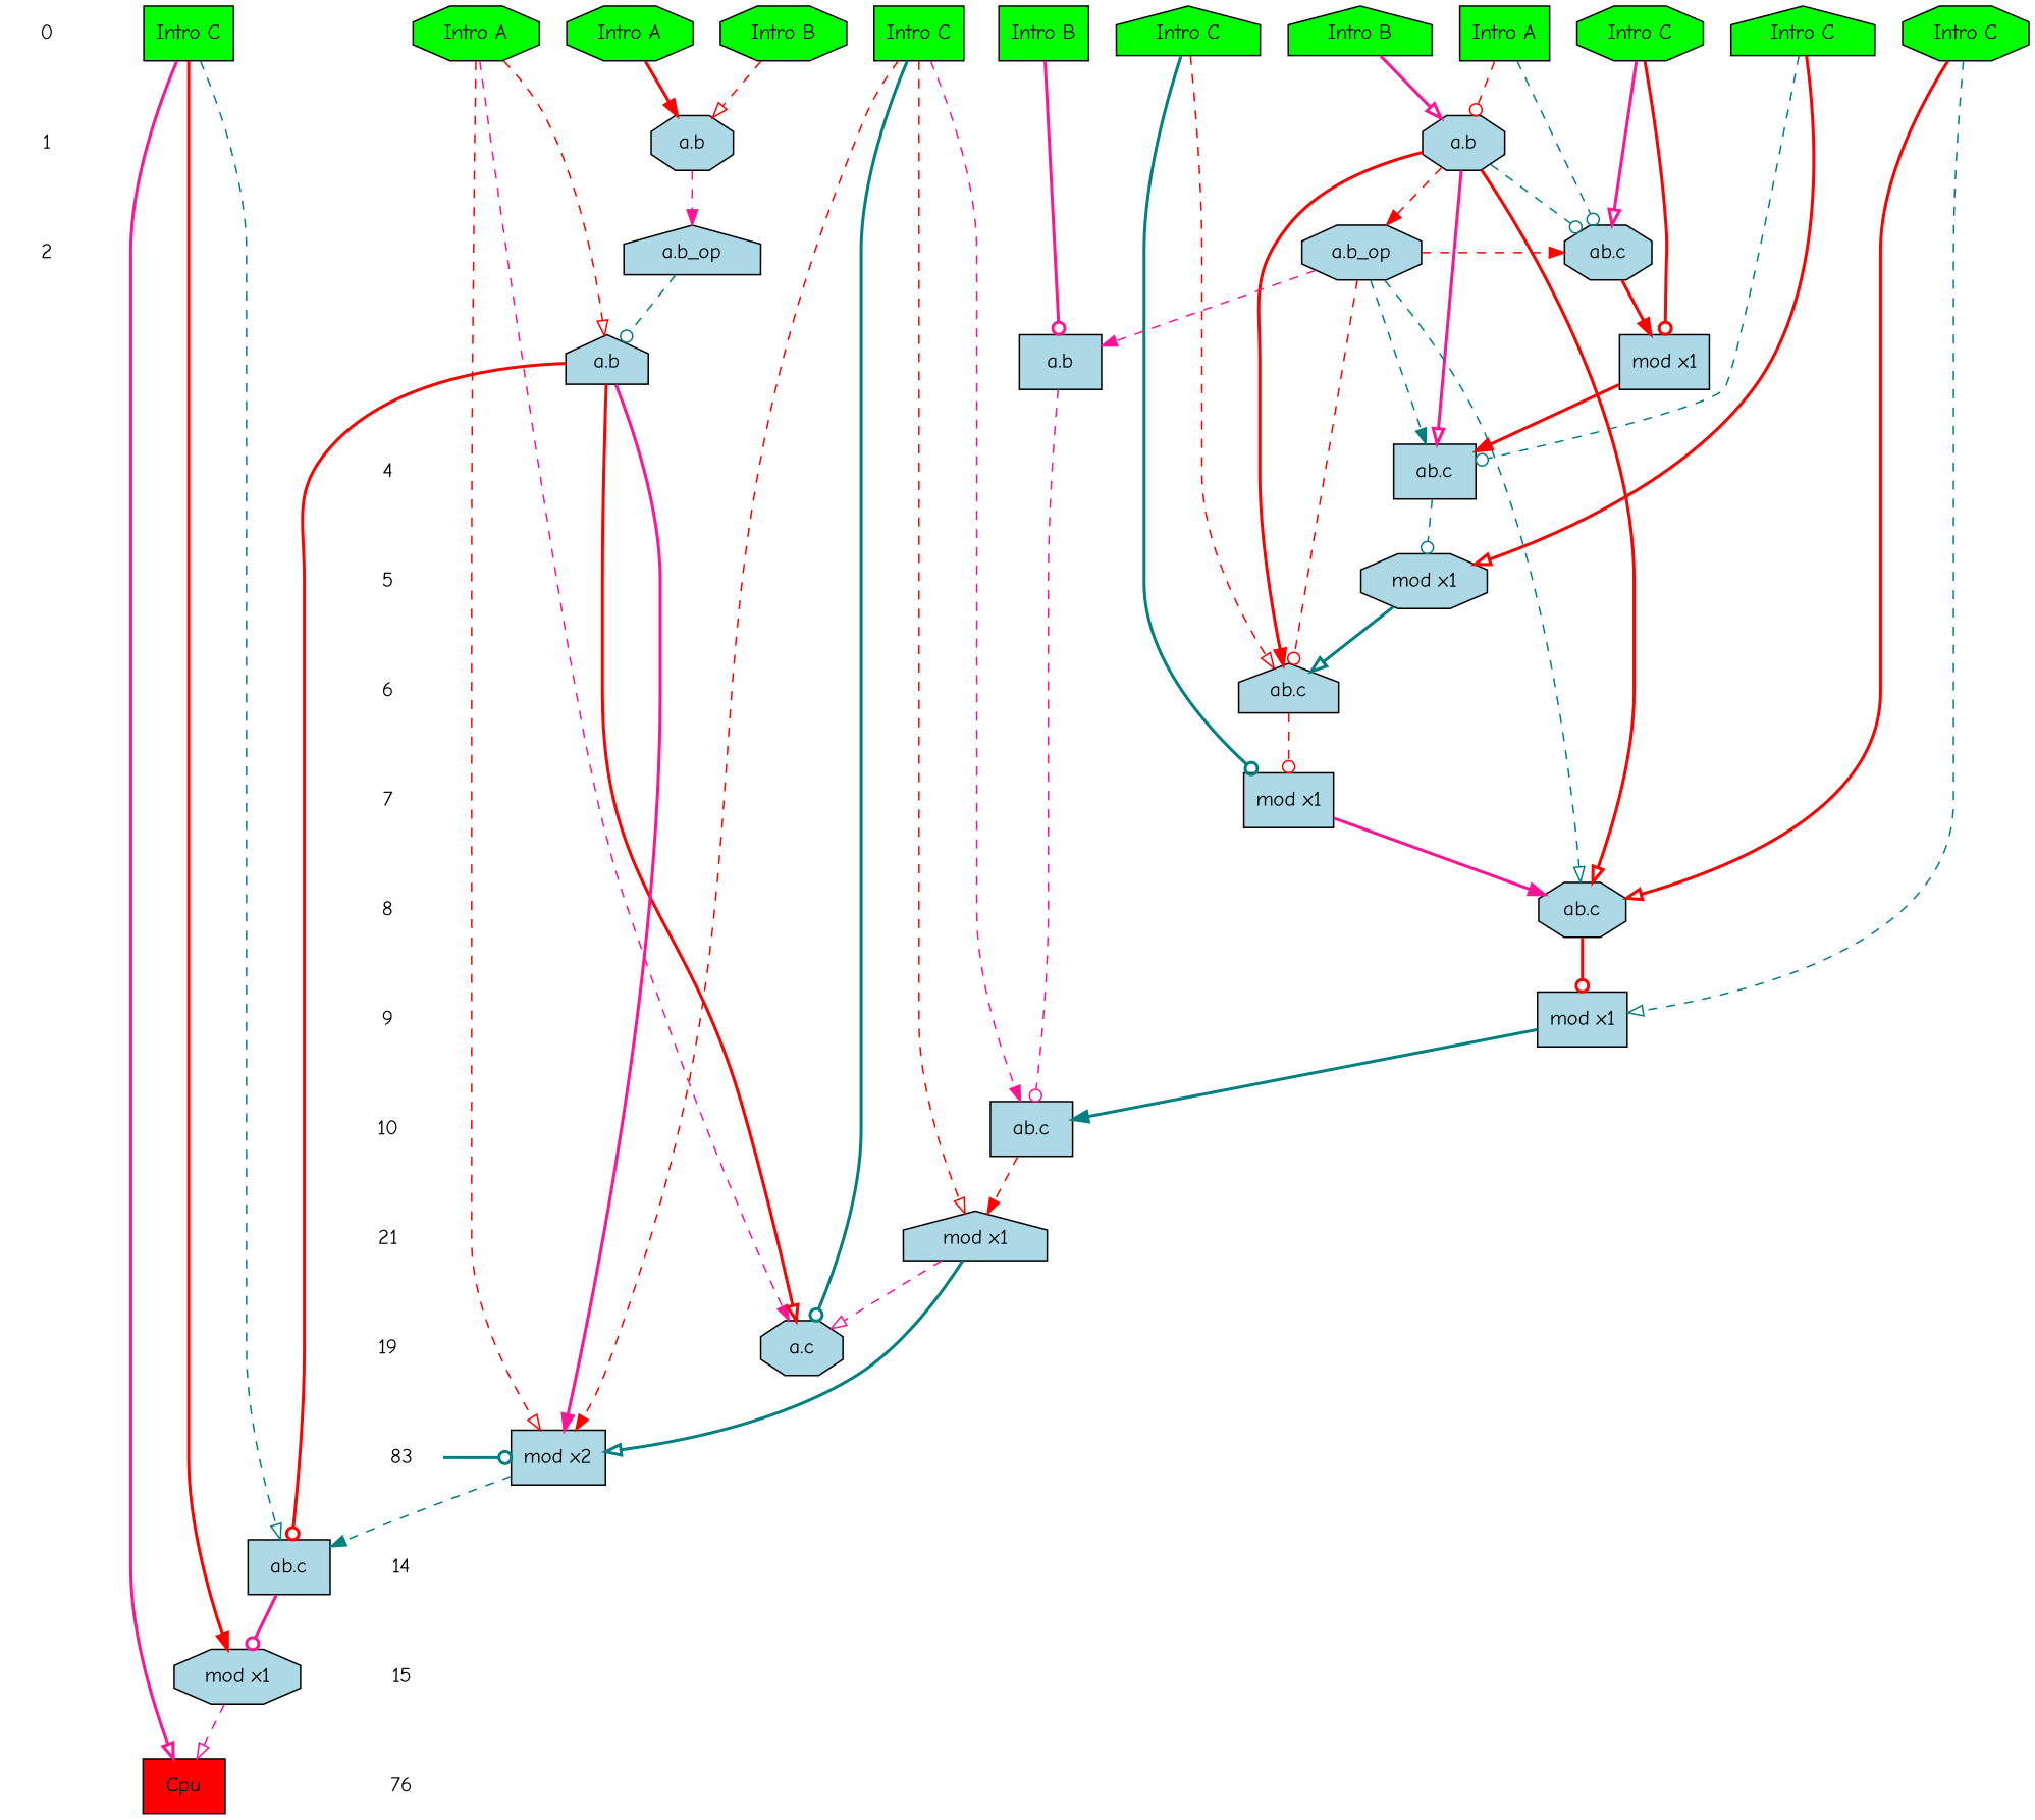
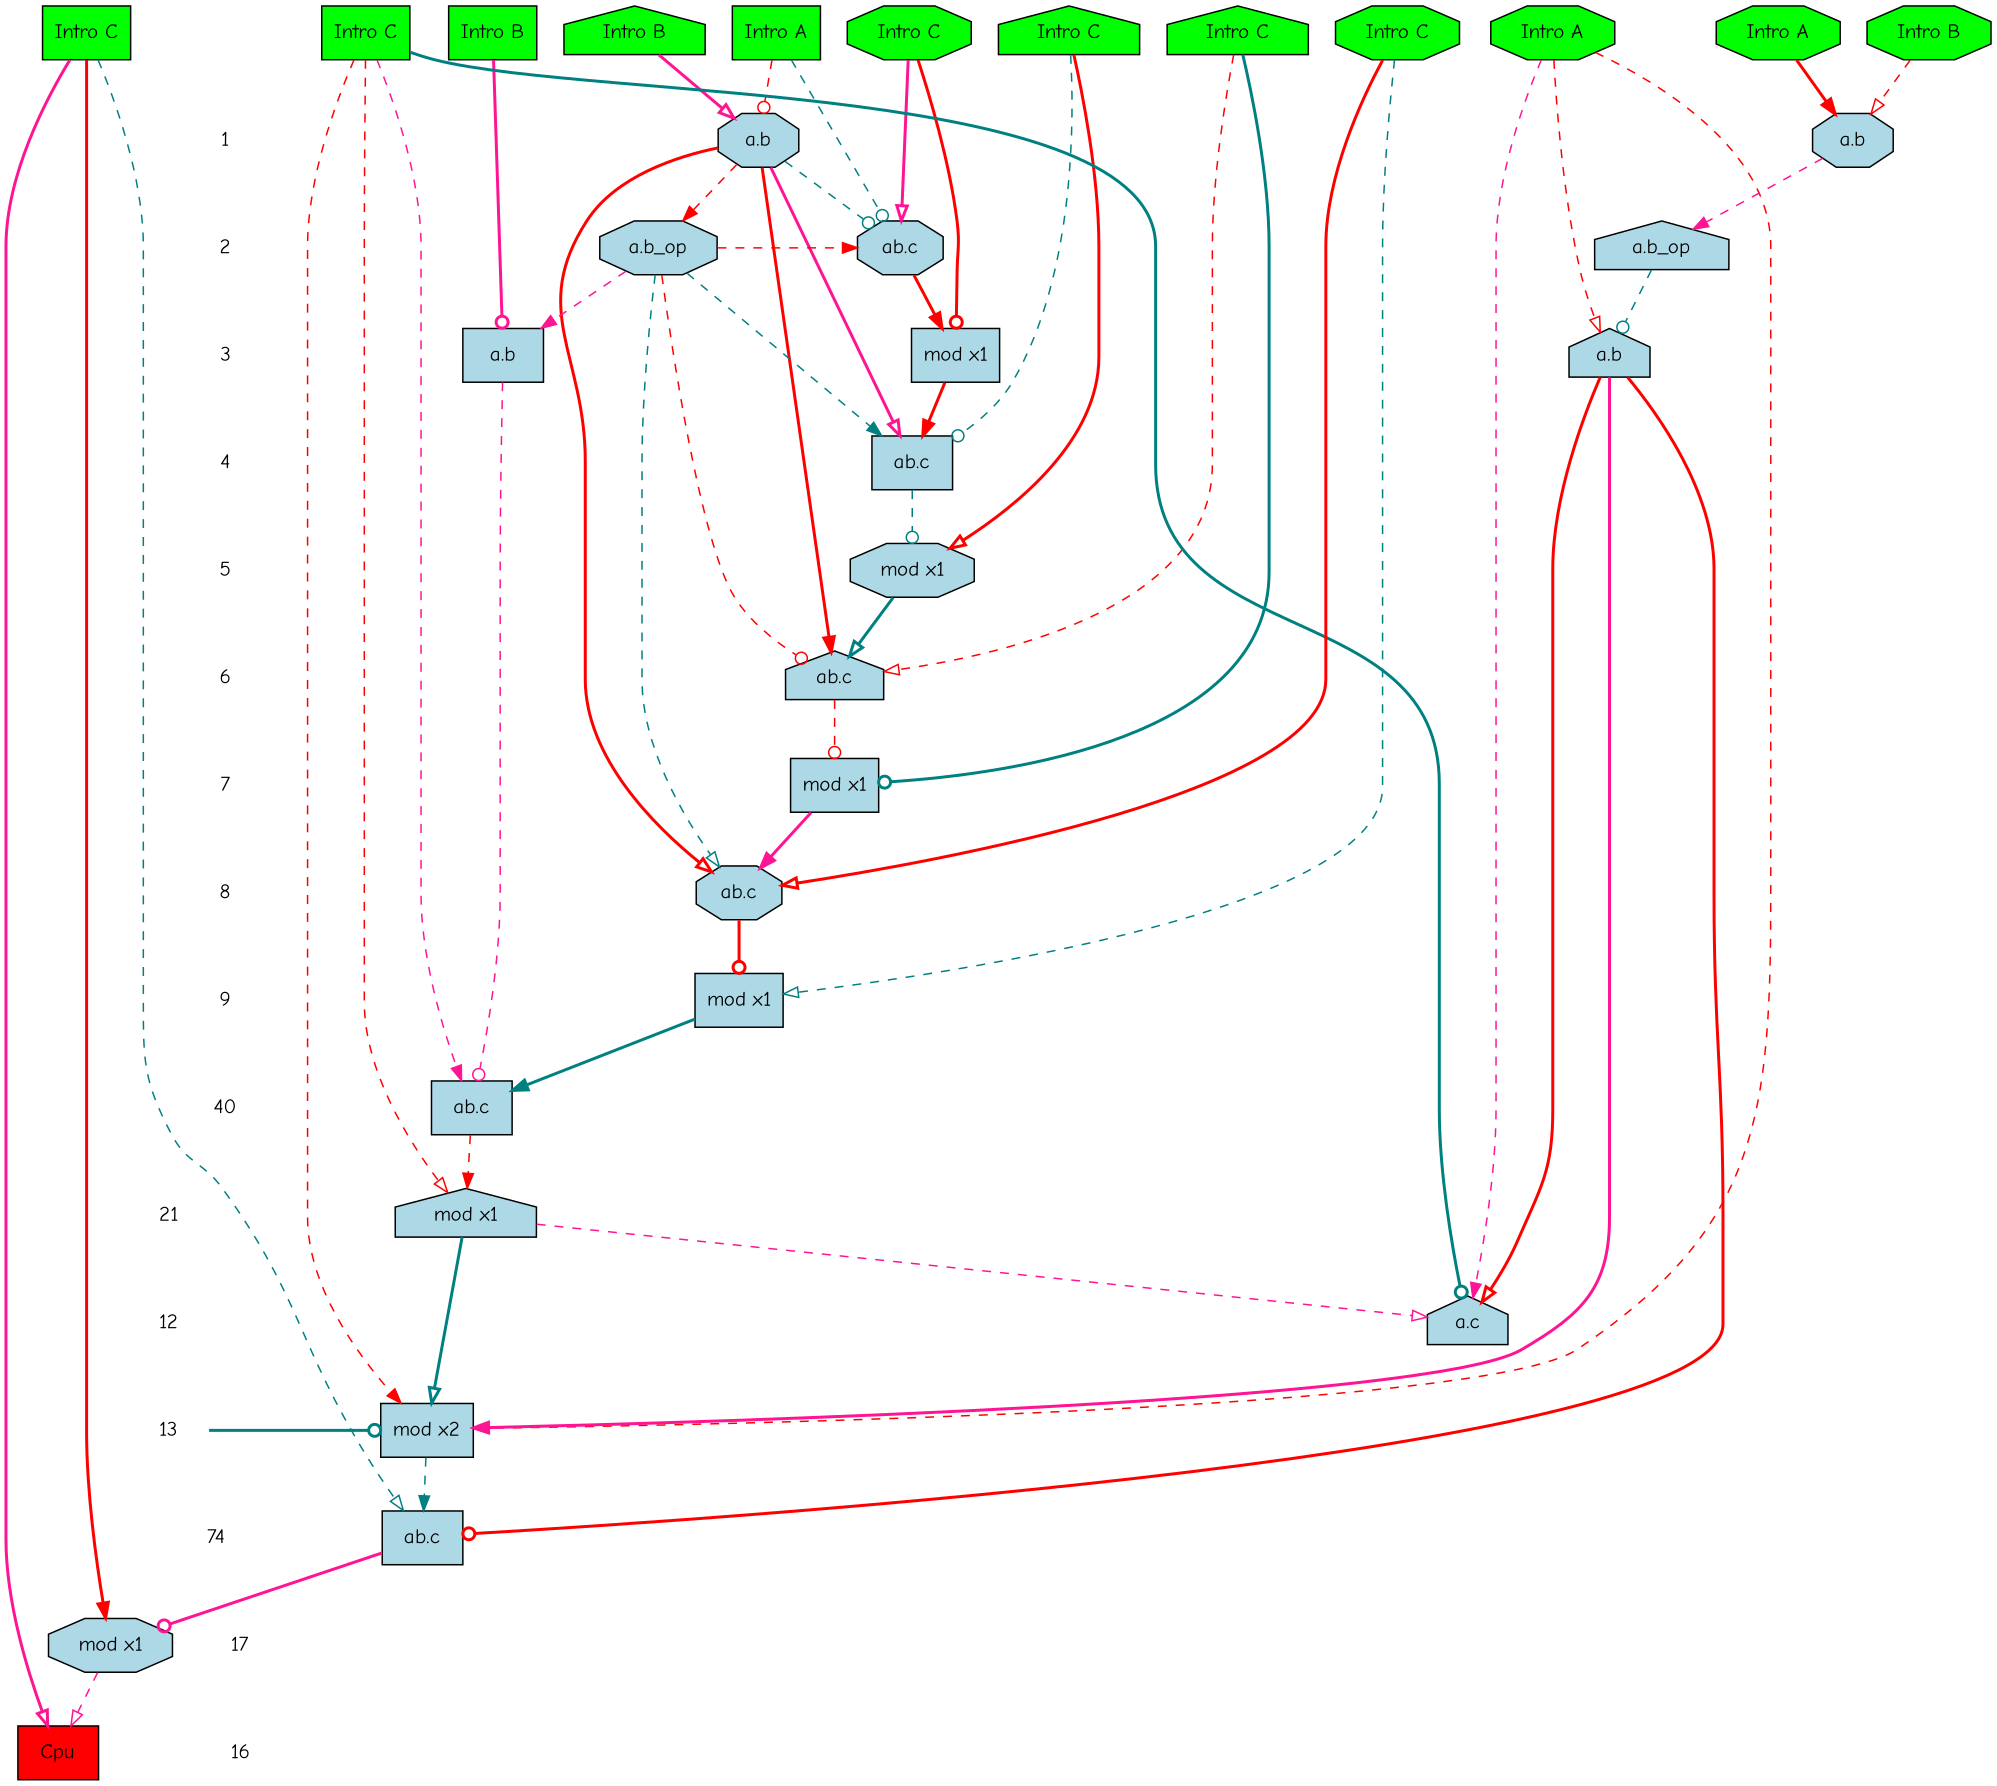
  digraph {
    fontname="Comic Neue"
    ranksep=.5
    node [fontname="Comic Neue" shape=plaintext fillcolor=lightblue style=filled]
    edge [fontname="Comic Neue" style=dashed arrowhead=onormal color=red]
-   0 [fillcolor="" style=""]
    n2 [fillcolor=green label="Intro A" shape=octagon]
    n3 [fillcolor=green label="Intro A" shape=octagon]
    n4 [fillcolor=green label="Intro B" shape=octagon]
    n5 [fillcolor=green label="Intro B" shape=house]
    n6 [fillcolor=green label="Intro B" shape=box]
    n7 [fillcolor=green label="Intro A" shape=box]
    n8 [fillcolor=green label="Intro C" shape=box]
    n9 [fillcolor=green label="Intro C" shape=house]
    n10 [fillcolor=green label="Intro C" shape=octagon]
    n11 [fillcolor=green label="Intro C" shape=house]
    n12 [fillcolor=green label="Intro C" shape=box]
    n13 [fillcolor=green label="Intro C" shape=octagon]
    1 [fillcolor="" style=""]
    n15 [label="a.b" shape=octagon]
    n16 [label="a.b" shape=octagon]
    2 [fillcolor="" style=""]
    n18 [label="ab.c" shape=octagon]
    n19 [label="a.b_op" shape=house]
    n20 [label="a.b_op" shape=octagon]
+   3 [fillcolor="" style=""]
    n22 [label="mod x1" shape=box]
    n23 [label="a.b" shape=box]
    n24 [label="a.b" shape=house]
    4 [fillcolor="" style=""]
    n26 [label="ab.c" shape=box]
    5 [fillcolor="" style=""]
    n28 [label="mod x1" shape=octagon]
-   16 [label=76 fillcolor="" style=""]
+   16 [fillcolor="" style=""]
    n30 [fillcolor=red label=Cpu shape=box]
    6 [fillcolor="" style=""]
    n32 [label="ab.c" shape=house]
    7 [fillcolor="" style=""]
    n34 [label="mod x1" shape=box]
    8 [fillcolor="" style=""]
    n36 [label="ab.c" shape=octagon]
    9 [fillcolor="" style=""]
    n38 [label="mod x1" shape=box]
-   10 [fillcolor="" style=""]
+   10 [label=40 fillcolor="" style=""]
    n40 [label="ab.c" shape=box]
    n41 [label=21 fillcolor="" style=""]
    n42 [label="mod x1" shape=house]
-   12 [label=19 fillcolor="" style=""]
-   n44 [label="a.c" shape=octagon]
-   13 [label=83 fillcolor="" style=""]
+   12 [fillcolor="" style=""]
+   n44 [label="a.c" shape=house]
+   13 [fillcolor="" style=""]
    n46 [label="mod x2" shape=box]
-   14 [fillcolor="" style=""]
+   14 [label=74 fillcolor="" style=""]
    n48 [label="ab.c" shape=box]
-   15 [fillcolor="" style=""]
+   15 [label=17 fillcolor="" style=""]
    n50 [label="mod x1" shape=octagon]
    subgraph sub_1 {
      rank=same
-     0
      n2
      n3
      n4
      n5
      n6
      n7
      n8
      n9
      n10
      n11
      n12
      n13
    }
    subgraph sub_2 {
      rank=same
      1
      n15
      n16
    }
    subgraph sub_3 {
      rank=same
      2
      n18
      n19
      n20
    }
    subgraph sub_4 {
      rank=same
+     3
      n22
      n23
      n24
    }
    subgraph sub_5 {
      rank=same
      4
      n26
    }
    subgraph sub_6 {
      rank=same
      5
      n28
    }
    subgraph sub_7 {
      rank=same
      16
      n30
    }
    subgraph sub_8 {
      rank=same
      6
      n32
    }
    subgraph sub_9 {
      rank=same
      7
      n34
    }
    subgraph sub_10 {
      rank=same
      8
      n36
    }
    subgraph sub_11 {
      rank=same
      9
      n38
    }
    subgraph sub_12 {
      rank=same
      10
      n40
    }
    subgraph sub_13 {
      rank=same
      n41
      n42
    }
    subgraph sub_14 {
      rank=same
      12
      n44
    }
    subgraph sub_15 {
      rank=same
      13
      n46
    }
    subgraph sub_16 {
      rank=same
      14
      n48
    }
    subgraph sub_17 {
      rank=same
      15
      n50
    }
-   0 -> 1 [style=invis arrowhead="" color=""]
    n2 -> n24
    n2 -> n44 [arrowhead=normal color=deeppink]
    n2 -> n46
    n3 -> n15 [arrowhead=normal style=bold]
    n4 -> n15
    n5 -> n16 [color=deeppink style=bold]
    n6 -> n23 [arrowhead=odot color=deeppink style=bold]
    n7 -> n16 [arrowhead=odot]
    n7 -> n18 [arrowhead=odot color=teal]
    n8 -> n30 [color=deeppink style=bold]
    n8 -> n48 [color=teal]
    n8 -> n50 [arrowhead=normal style=bold]
    n9 -> n26 [arrowhead=odot color=teal]
    n9 -> n28 [style=bold]
    n10 -> n18 [color=deeppink style=bold]
    n10 -> n22 [arrowhead=odot style=bold]
    n11 -> n32
    n11 -> n34 [arrowhead=odot color=teal style=bold]
    n12 -> n40 [arrowhead=normal color=deeppink]
    n12 -> n42
    n12 -> n44 [arrowhead=odot color=teal style=bold]
    n12 -> n46 [arrowhead=normal]
    n13 -> n36 [style=bold]
    n13 -> n38 [color=teal]
    1 -> 2 [style=invis arrowhead="" color=""]
    n15 -> n19 [arrowhead=normal color=deeppink]
    n16 -> n18 [arrowhead=odot color=teal]
    n16 -> n20 [arrowhead=normal]
    n16 -> n26 [color=deeppink style=bold]
    n16 -> n32 [arrowhead=normal style=bold]
    n16 -> n36 [style=bold]
+   2 -> 3 [style=invis arrowhead="" color=""]
    n18 -> n22 [arrowhead=normal style=bold]
    n19 -> n24 [arrowhead=odot color=teal]
    n20 -> n18 [arrowhead=normal]
    n20 -> n23 [arrowhead=normal color=deeppink]
    n20 -> n26 [arrowhead=normal color=teal]
    n20 -> n32 [arrowhead=odot]
    n20 -> n36 [color=teal]
+   3 -> 4 [style=invis arrowhead="" color=""]
    n22 -> n26 [arrowhead=normal style=bold]
    n23 -> n40 [arrowhead=odot color=deeppink]
    n24 -> n44 [style=bold]
    n24 -> n46 [arrowhead=normal color=deeppink style=bold]
    n24 -> n48 [arrowhead=odot style=bold]
    4 -> 5 [style=invis arrowhead="" color=""]
    n26 -> n28 [arrowhead=odot color=teal]
    5 -> 6 [style=invis arrowhead="" color=""]
    n28 -> n32 [color=teal style=bold]
    6 -> 7 [style=invis arrowhead="" color=""]
    n32 -> n34 [arrowhead=odot]
    7 -> 8 [style=invis arrowhead="" color=""]
    n34 -> n36 [arrowhead=normal color=deeppink style=bold]
    8 -> 9 [style=invis arrowhead="" color=""]
    n36 -> n38 [arrowhead=odot style=bold]
    9 -> 10 [style=invis arrowhead="" color=""]
    n38 -> n40 [arrowhead=normal color=teal style=bold]
    10 -> n41 [style=invis arrowhead="" color=""]
    n40 -> n42 [arrowhead=normal]
    n41 -> 12 [style=invis arrowhead="" color=""]
    n42 -> n44 [color=deeppink]
    n42 -> n46 [color=teal style=bold]
    12 -> 13 [style=invis arrowhead="" color=""]
    13 -> n46 [arrowhead=odot color=teal style=bold]
    13 -> 14 [style=invis arrowhead="" color=""]
    n46 -> n48 [arrowhead=normal color=teal]
    14 -> 15 [style=invis arrowhead="" color=""]
    n48 -> n50 [arrowhead=odot color=deeppink style=bold]
    15 -> 16 [style=invis arrowhead="" color=""]
    n50 -> n30 [color=deeppink]
  }
